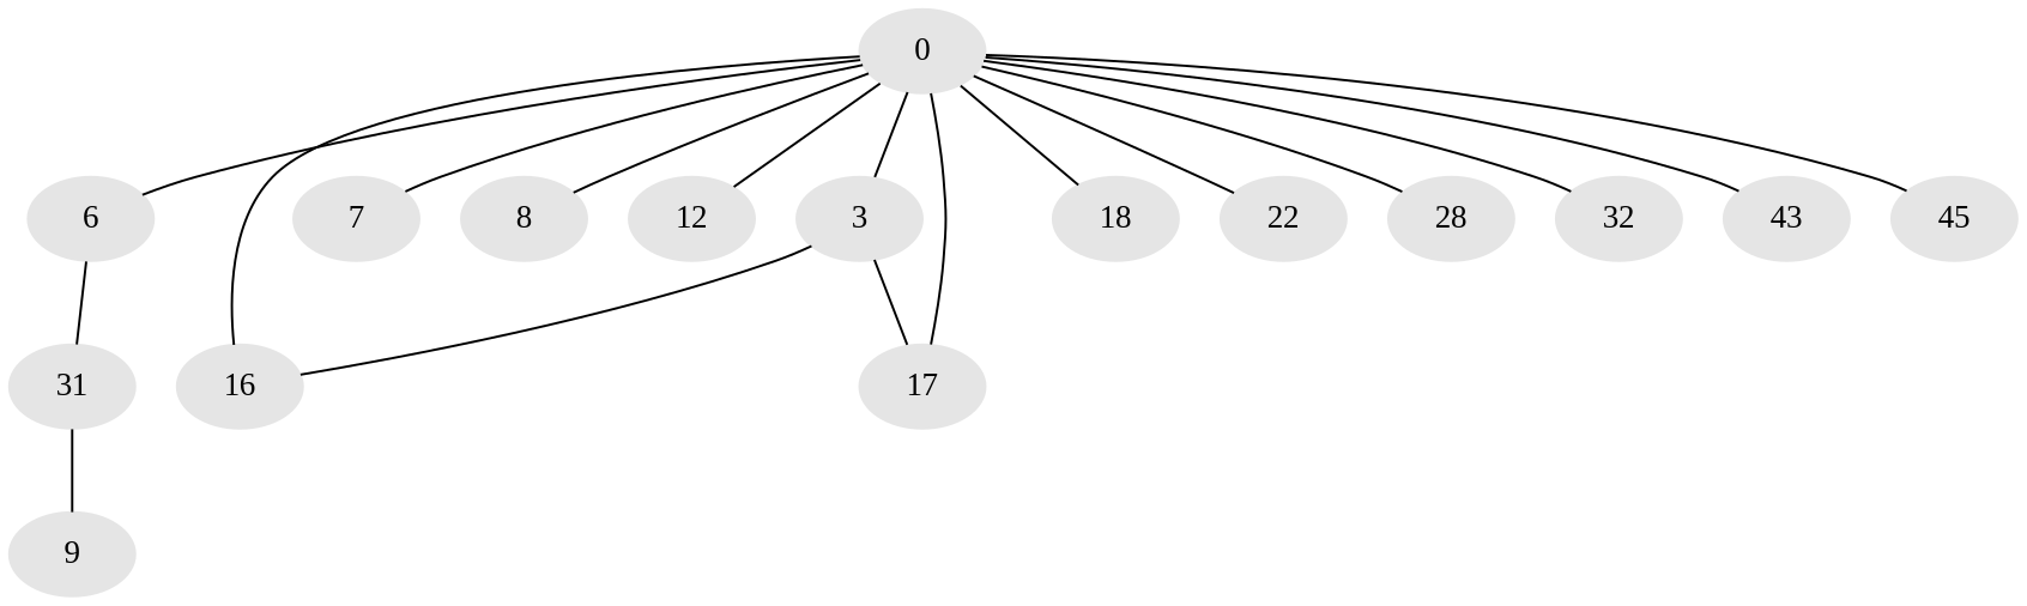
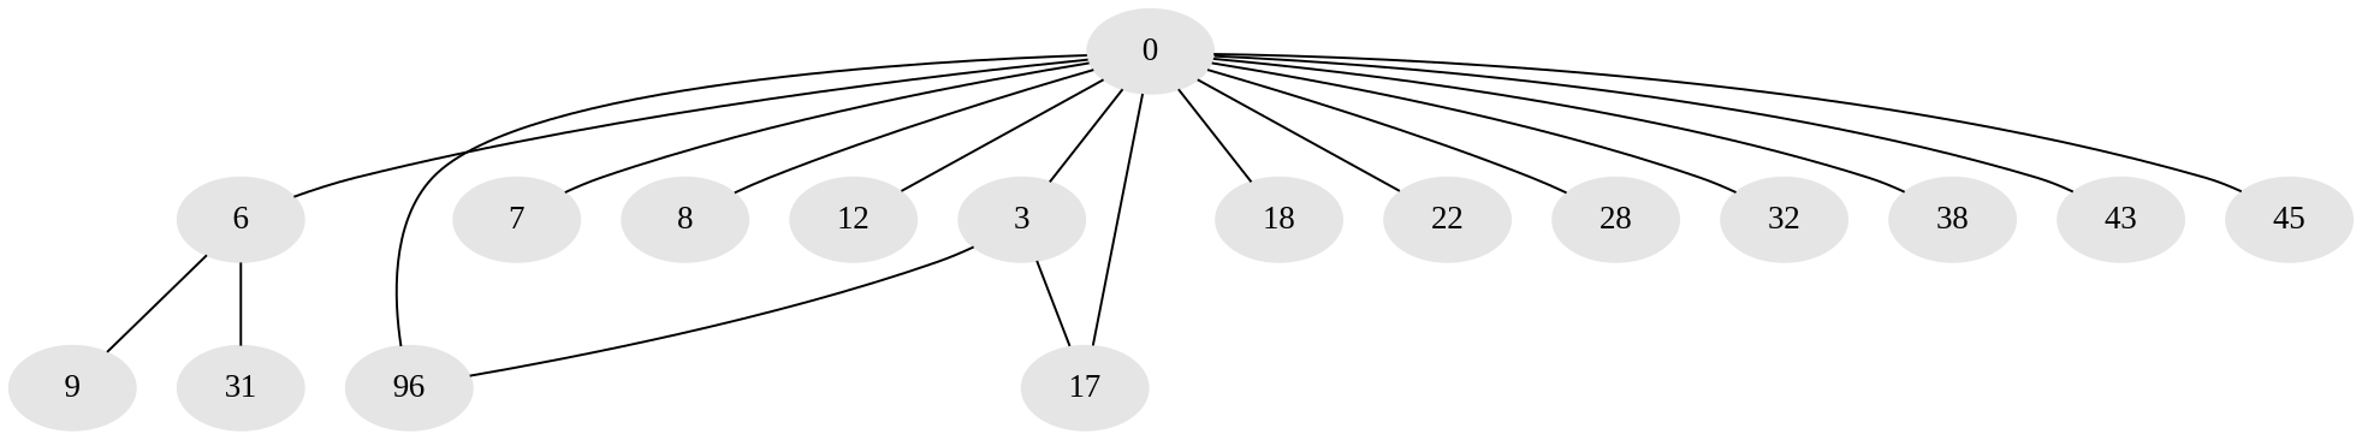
  graph {
    fontname="Liberation Serif"
    node [color=gray90 fontname="Liberation Serif" style=filled]
    edge [fontname="Liberation Serif"]
    n1 [label=0 super="+2+25+5+4+39+42"]
    3 [super="+49+23"]
    6 [super="+50+13"]
    7
    8
    12
-   16 [super="+19+34"]
+   16 [super="+19+34" label=96]
    17 [super="+21+40+41+44"]
    18
    22 [super="+26"]
    28
    32
+   38
    43
    45
    9 [super="+53+54"]
    31
    n1 -- 3
    n1 -- 6
    n1 -- 7
    n1 -- 8
    n1 -- 12
    n1 -- 16 [weight=2]
    n1 -- 17
    n1 -- 18
    n1 -- 22
    n1 -- 28
    n1 -- 32
+   n1 -- 38
    n1 -- 43
    n1 -- 45
    3 -- 16
    3 -- 17
-   31 -- 9
+   6 -- 9
    6 -- 31
  }
